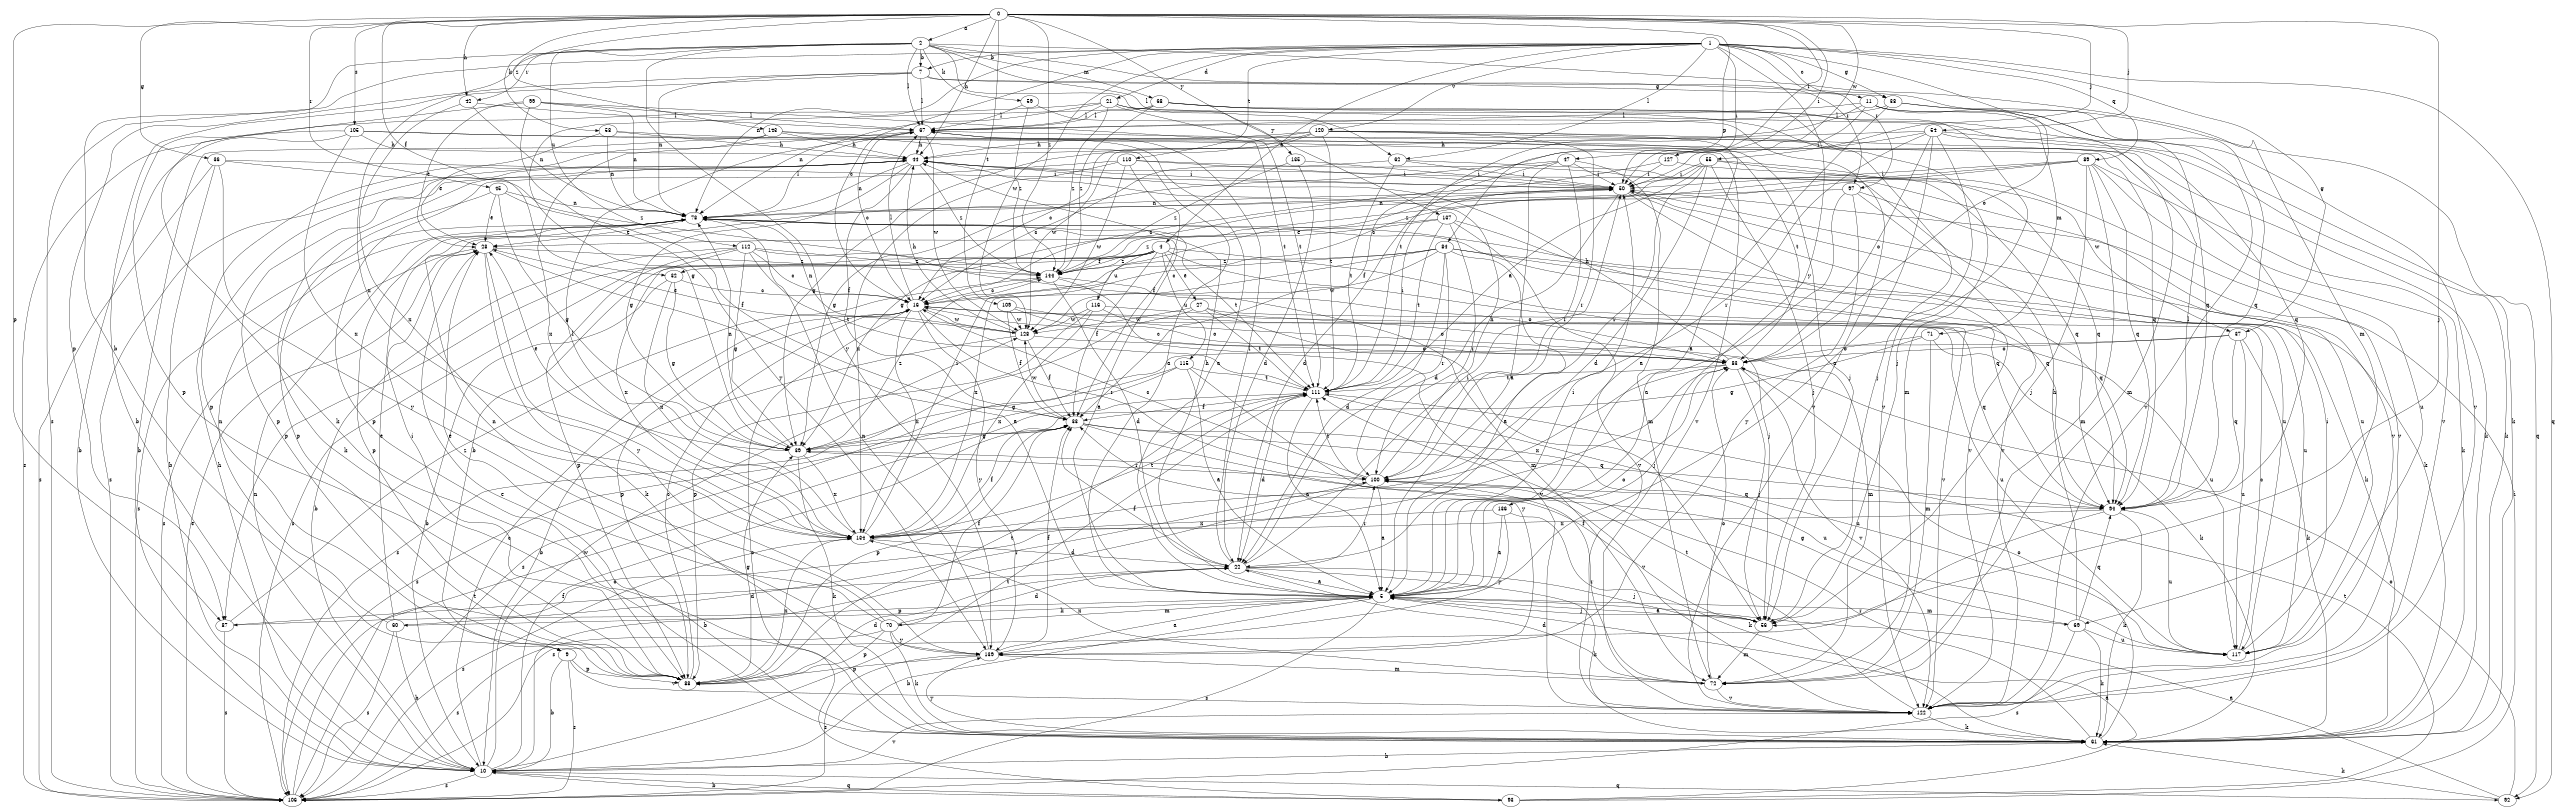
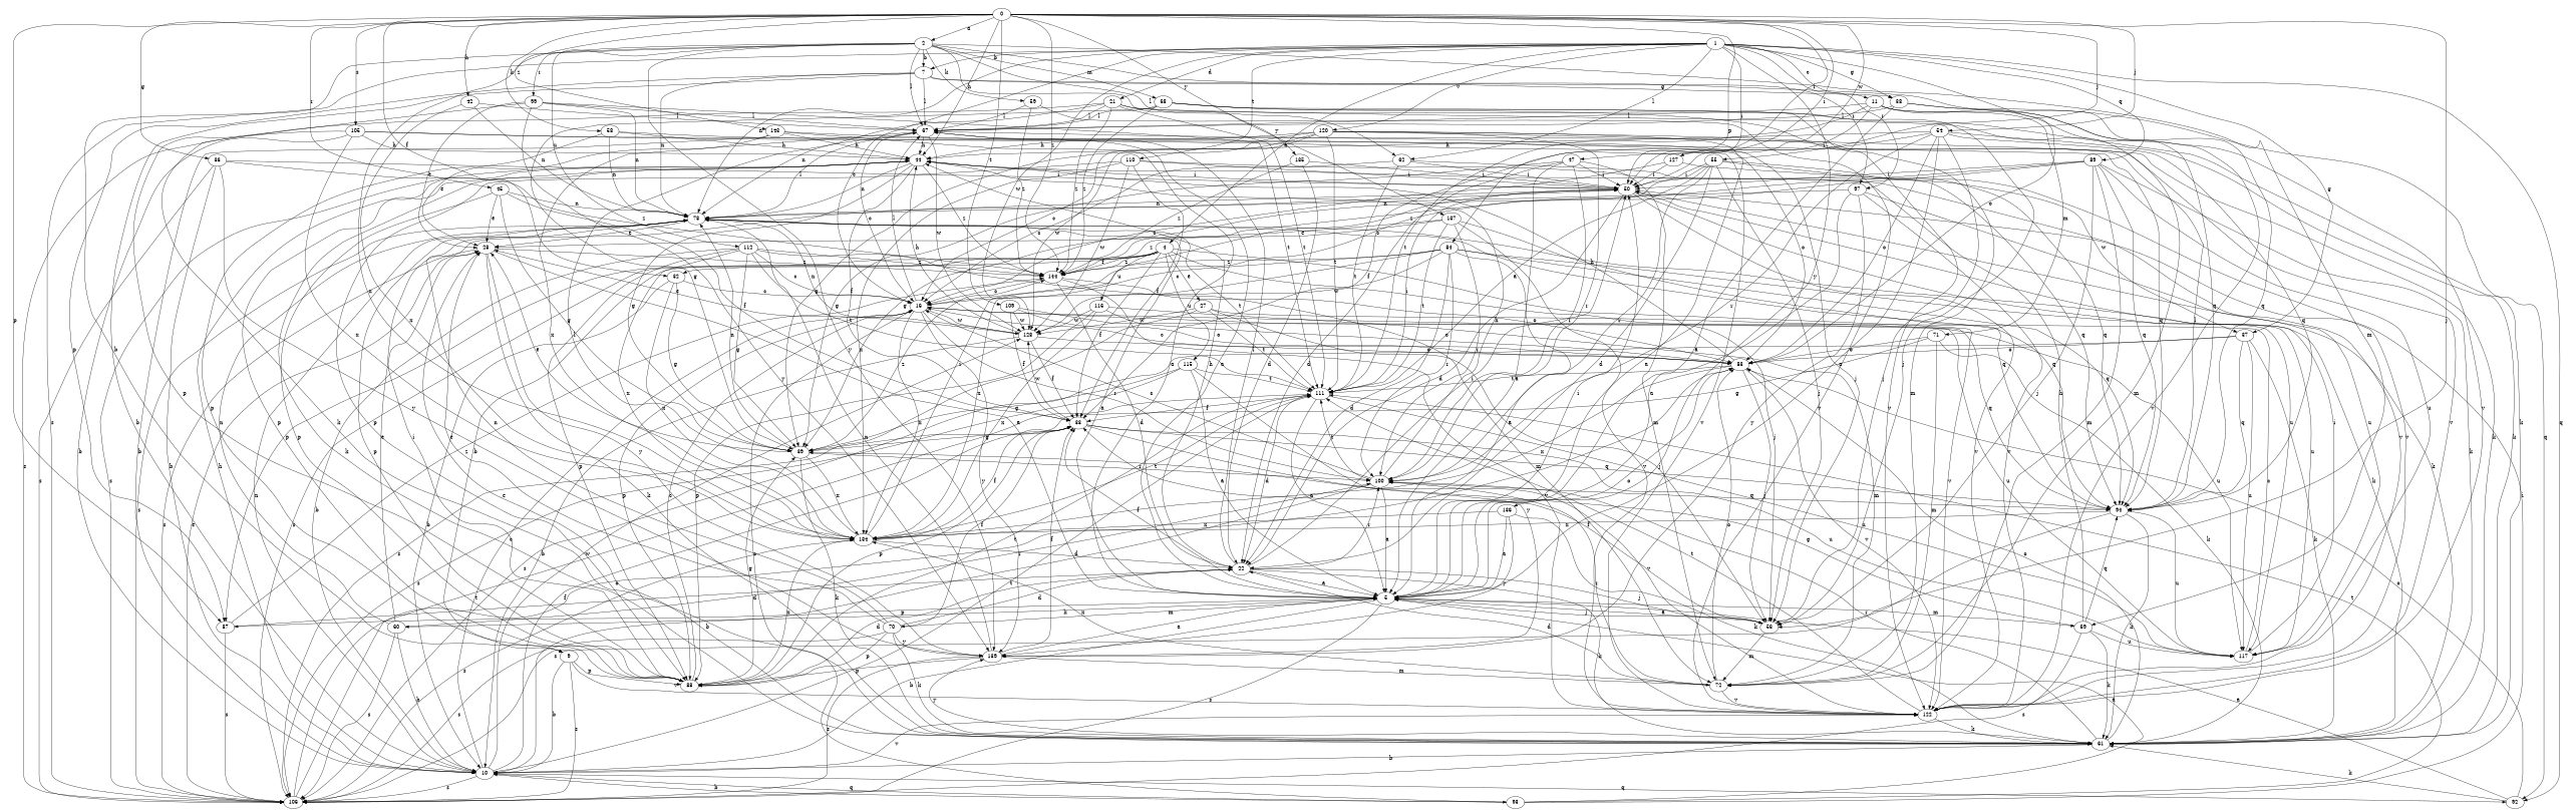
  strict digraph {
    0
    2
    32
    36
    42
    44
    47
    50
    54
    55
    56
    58
    84
    87
    n15 [label=45]
    105
    109
    127
    135
    143
    144
    7
    62
    97
    9
    59
    67
    68
    69
    99
    112
    134
    137
    139
    16
    10
    39
    106
    78
    33
    88
    61
    5
    100
    72
    22
    122
    117
    83
    94
    111
    28
    128
    37
    1
    4
    11
    21
    38
    89
    92
    110
    120
    136
    27
    115
    116
    71
    60
    70
    93
    0 -> 2 [label=a]
    0 -> 32 [label=f]
    0 -> 36 [label=g]
    0 -> 42 [label=h]
    0 -> 44 [label=h]
    0 -> 47 [label=i]
    0 -> 50 [label=i]
    0 -> 54 [label=j]
    0 -> 55 [label=j]
    0 -> 56 [label=j]
    0 -> 58 [label=k]
    0 -> 84 [label=p]
    0 -> 87 [label=p]
    0 -> n15 [label=r]
    0 -> 105 [label=s]
    0 -> 109 [label=t]
    0 -> 127 [label=w]
    0 -> 135 [label=y]
    0 -> 143 [label=z]
    0 -> 144 [label=z]
    2 -> 7 [label=b]
    2 -> 62 [label=l]
    2 -> 97 [label=r]
    2 -> 9 [label=b]
    2 -> 59 [label=k]
    2 -> 67 [label=l]
    2 -> 68 [label=m]
    2 -> 69 [label=m]
-   2 -> 42 [label=r]
+   2 -> 99 [label=r]
    2 -> 112 [label=u]
    2 -> 134 [label=x]
    2 -> 137 [label=y]
    2 -> 139 [label=y]
    32 -> 134 [label=x]
    32 -> 16 [label=c]
    32 -> 10 [label=b]
    32 -> 39 [label=g]
    36 -> 50 [label=i]
    36 -> 144 [label=z]
    36 -> 139 [label=y]
    36 -> 10 [label=b]
    36 -> 106 [label=s]
    42 -> 67 [label=l]
    42 -> 134 [label=x]
    42 -> 78 [label=n]
    44 -> 50 [label=i]
    44 -> 144 [label=z]
    44 -> 39 [label=g]
    44 -> 106 [label=s]
    44 -> 78 [label=n]
    44 -> 33 [label=f]
    44 -> 88 [label=p]
    44 -> 61 [label=k]
    47 -> 50 [label=i]
    47 -> 39 [label=g]
    47 -> 5 [label=a]
    47 -> 100 [label=r]
    47 -> 72 [label=m]
    47 -> 22 [label=d]
    50 -> 78 [label=n]
    50 -> 61 [label=k]
    50 -> 22 [label=d]
    50 -> 122 [label=v]
    50 -> 117 [label=u]
    54 -> 44 [label=h]
    54 -> 56 [label=j]
    54 -> 33 [label=f]
    54 -> 61 [label=k]
    54 -> 5 [label=a]
    54 -> 100 [label=r]
    54 -> 83 [label=o]
    54 -> 94 [label=q]
    55 -> 50 [label=i]
    55 -> 56 [label=j]
    55 -> 39 [label=g]
    55 -> 100 [label=r]
    55 -> 22 [label=d]
    55 -> 122 [label=v]
    55 -> 94 [label=q]
    55 -> 111 [label=a]
    56 -> 33 [label=f]
    56 -> 5 [label=a]
    56 -> 72 [label=m]
    58 -> 44 [label=h]
    58 -> 56 [label=j]
    58 -> 78 [label=n]
    58 -> 28 [label=e]
    84 -> 144 [label=z]
    84 -> 134 [label=x]
    84 -> 16 [label=c]
    84 -> 5 [label=a]
    84 -> 100 [label=r]
    84 -> 22 [label=d]
    84 -> 117 [label=u]
    84 -> 94 [label=q]
    84 -> 128 [label=w]
    87 -> 144 [label=z]
    87 -> 106 [label=s]
    87 -> 22 [label=d]
    n15 -> 39 [label=g]
    n15 -> 78 [label=n]
    n15 -> 33 [label=f]
    n15 -> 88 [label=p]
    n15 -> 28 [label=e]
    105 -> 44 [label=h]
    105 -> 134 [label=x]
    105 -> 10 [label=b]
    105 -> 106 [label=s]
    105 -> 122 [label=v]
-   105 -> 83 [label=t]
+   105 -> 83 [label=o]
    109 -> 33 [label=f]
    109 -> 117 [label=u]
    109 -> 83 [label=o]
    109 -> 128 [label=w]
    127 -> 50 [label=i]
    127 -> 16 [label=c]
    127 -> 37 [label=w]
    135 -> 50 [label=i]
    135 -> 144 [label=z]
    135 -> 22 [label=d]
    143 -> 44 [label=h]
    143 -> 10 [label=b]
    143 -> 88 [label=p]
    143 -> 5 [label=a]
    143 -> 94 [label=q]
    144 -> 16 [label=c]
    144 -> 22 [label=d]
    144 -> 122 [label=v]
    144 -> 83 [label=o]
    7 -> 87 [label=p]
    7 -> 67 [label=l]
    7 -> 10 [label=b]
    7 -> 78 [label=n]
    7 -> 38 [label=g]
    7 -> 92 [label=q]
    62 -> 50 [label=i]
    62 -> 16 [label=c]
    62 -> 94 [label=q]
    62 -> 111 [label=t]
    97 -> 139 [label=y]
    97 -> 78 [label=n]
    97 -> 5 [label=a]
    97 -> 122 [label=v]
    97 -> 117 [label=u]
    9 -> 10 [label=b]
    9 -> 106 [label=s]
    9 -> 88 [label=p]
    9 -> 122 [label=v]
    59 -> 144 [label=z]
    59 -> 67 [label=l]
    59 -> 122 [label=v]
    67 -> 44 [label=h]
    67 -> 134 [label=x]
    67 -> 16 [label=c]
    67 -> 5 [label=a]
    67 -> 128 [label=w]
    68 -> 56 [label=j]
    68 -> 144 [label=z]
    68 -> 67 [label=l]
    68 -> 39 [label=g]
    68 -> 72 [label=m]
    68 -> 122 [label=v]
    69 -> 44 [label=h]
    69 -> 39 [label=g]
    69 -> 106 [label=s]
    69 -> 61 [label=k]
    69 -> 117 [label=u]
    69 -> 94 [label=q]
    99 -> 67 [label=l]
    99 -> 139 [label=y]
    99 -> 78 [label=n]
    99 -> 61 [label=k]
    99 -> 111 [label=t]
    99 -> 28 [label=e]
    112 -> 144 [label=z]
    112 -> 134 [label=x]
    112 -> 16 [label=c]
    112 -> 10 [label=b]
    112 -> 39 [label=g]
    112 -> 88 [label=p]
    112 -> 72 [label=m]
    112 -> 111 [label=t]
    134 -> 50 [label=i]
    134 -> 67 [label=l]
    134 -> 106 [label=s]
    134 -> 33 [label=f]
    134 -> 22 [label=d]
    134 -> 111 [label=t]
    137 -> 144 [label=z]
    137 -> 100 [label=r]
    137 -> 122 [label=v]
    137 -> 94 [label=q]
    137 -> 111 [label=t]
    137 -> 28 [label=e]
    139 -> 106 [label=s]
    139 -> 78 [label=n]
    139 -> 33 [label=f]
    139 -> 88 [label=p]
    139 -> 5 [label=a]
    139 -> 72 [label=m]
    16 -> 67 [label=l]
    16 -> 134 [label=x]
    16 -> 139 [label=y]
    16 -> 88 [label=p]
    16 -> 100 [label=r]
    16 -> 117 [label=u]
    16 -> 128 [label=w]
    10 -> 44 [label=h]
    10 -> 16 [label=c]
    10 -> 106 [label=s]
    10 -> 78 [label=n]
    10 -> 33 [label=f]
    10 -> 122 [label=v]
    10 -> 111 [label=t]
    10 -> 128 [label=w]
    10 -> 92 [label=q]
    10 -> 93 [label=q]
    39 -> 144 [label=z]
    39 -> 134 [label=x]
    39 -> 78 [label=n]
    39 -> 61 [label=k]
    39 -> 100 [label=r]
    39 -> 28 [label=e]
    106 -> 83 [label=o]
    106 -> 111 [label=t]
    106 -> 28 [label=e]
    78 -> 67 [label=l]
    78 -> 106 [label=s]
    78 -> 88 [label=p]
    78 -> 61 [label=k]
    78 -> 5 [label=a]
    78 -> 94 [label=q]
    78 -> 111 [label=t]
    78 -> 28 [label=e]
    33 -> 39 [label=g]
    33 -> 88 [label=p]
    33 -> 122 [label=v]
    33 -> 117 [label=u]
    33 -> 94 [label=q]
    33 -> 128 [label=w]
    88 -> 50 [label=i]
    88 -> 134 [label=x]
    88 -> 16 [label=c]
    88 -> 39 [label=g]
    88 -> 22 [label=d]
    88 -> 111 [label=t]
    61 -> 139 [label=y]
    61 -> 10 [label=b]
    61 -> 100 [label=r]
    61 -> 83 [label=o]
    61 -> 28 [label=e]
    5 -> 50 [label=i]
    5 -> 56 [label=j]
    5 -> 87 [label=p]
    5 -> 69 [label=m]
    5 -> 10 [label=b]
    5 -> 106 [label=s]
    5 -> 33 [label=f]
    5 -> 83 [label=o]
    5 -> 60 [label=k]
    5 -> 70 [label=m]
    100 -> 44 [label=h]
    100 -> 16 [label=c]
    100 -> 10 [label=b]
    100 -> 5 [label=a]
    100 -> 94 [label=q]
    100 -> 111 [label=t]
    72 -> 134 [label=x]
    72 -> 100 [label=r]
    72 -> 22 [label=d]
    72 -> 122 [label=v]
    72 -> 83 [label=o]
    22 -> 44 [label=h]
    22 -> 50 [label=i]
    22 -> 56 [label=j]
    22 -> 67 [label=l]
    22 -> 61 [label=k]
    22 -> 5 [label=a]
    22 -> 100 [label=r]
    122 -> 61 [label=k]
    122 -> 111 [label=t]
    117 -> 50 [label=i]
    117 -> 16 [label=c]
    83 -> 44 [label=h]
    83 -> 56 [label=j]
    83 -> 134 [label=x]
    83 -> 16 [label=c]
    83 -> 122 [label=v]
    83 -> 111 [label=t]
    94 -> 67 [label=l]
    94 -> 134 [label=x]
    94 -> 106 [label=s]
    94 -> 61 [label=k]
    94 -> 117 [label=u]
    111 -> 50 [label=i]
    111 -> 33 [label=f]
    111 -> 5 [label=a]
    111 -> 22 [label=d]
    111 -> 117 [label=u]
    28 -> 144 [label=z]
    28 -> 139 [label=y]
    28 -> 106 [label=s]
    28 -> 61 [label=k]
    28 -> 5 [label=a]
    128 -> 44 [label=h]
    128 -> 10 [label=b]
    128 -> 78 [label=n]
    128 -> 33 [label=f]
    128 -> 83 [label=o]
    128 -> 28 [label=e]
    37 -> 106 [label=s]
    37 -> 61 [label=k]
    37 -> 117 [label=u]
    37 -> 83 [label=o]
    37 -> 94 [label=q]
    1 -> 50 [label=i]
    1 -> 7 [label=b]
    1 -> 62 [label=l]
    1 -> 97 [label=r]
    1 -> 16 [label=c]
    1 -> 106 [label=s]
    1 -> 78 [label=n]
    1 -> 83 [label=o]
    1 -> 128 [label=w]
    1 -> 37 [label=g]
    1 -> 4 [label=a]
    1 -> 11 [label=c]
    1 -> 21 [label=d]
    1 -> 38 [label=g]
    1 -> 89 [label=q]
    1 -> 92 [label=q]
    1 -> 110 [label=t]
    1 -> 120 [label=v]
    1 -> 136 [label=y]
    4 -> 32 [label=f]
    4 -> 56 [label=j]
    4 -> 87 [label=p]
    4 -> 144 [label=z]
    4 -> 9 [label=b]
    4 -> 106 [label=s]
    4 -> 33 [label=f]
    4 -> 122 [label=v]
    4 -> 27 [label=e]
    4 -> 115 [label=u]
    4 -> 116 [label=u]
    11 -> 50 [label=i]
    11 -> 67 [label=l]
    11 -> 122 [label=v]
    11 -> 94 [label=q]
    11 -> 111 [label=t]
    11 -> 71 [label=m]
    21 -> 144 [label=z]
    21 -> 67 [label=l]
    21 -> 78 [label=n]
    21 -> 88 [label=p]
    21 -> 61 [label=k]
    21 -> 72 [label=m]
    21 -> 111 [label=t]
    38 -> 67 [label=l]
    38 -> 5 [label=a]
    38 -> 122 [label=v]
    38 -> 94 [label=q]
    89 -> 50 [label=i]
    89 -> 56 [label=j]
    89 -> 144 [label=z]
    89 -> 16 [label=c]
    89 -> 61 [label=k]
    89 -> 72 [label=m]
    89 -> 117 [label=u]
    89 -> 94 [label=q]
    92 -> 61 [label=k]
    92 -> 5 [label=a]
    92 -> 83 [label=o]
    110 -> 50 [label=i]
    110 -> 134 [label=x]
    110 -> 33 [label=f]
    110 -> 88 [label=p]
    110 -> 122 [label=v]
    110 -> 128 [label=w]
    120 -> 44 [label=h]
    120 -> 16 [label=c]
    120 -> 39 [label=g]
    120 -> 61 [label=k]
    120 -> 5 [label=a]
    120 -> 100 [label=r]
    120 -> 122 [label=v]
    120 -> 111 [label=t]
    120 -> 128 [label=w]
    136 -> 134 [label=x]
    136 -> 139 [label=y]
    136 -> 61 [label=k]
    136 -> 5 [label=a]
    27 -> 56 [label=j]
    27 -> 106 [label=s]
    27 -> 94 [label=q]
    27 -> 111 [label=t]
    27 -> 128 [label=w]
    115 -> 139 [label=y]
    115 -> 39 [label=g]
    115 -> 106 [label=s]
    115 -> 5 [label=a]
    115 -> 111 [label=t]
    116 -> 134 [label=x]
    116 -> 88 [label=p]
    116 -> 72 [label=m]
    116 -> 83 [label=o]
    116 -> 128 [label=w]
    71 -> 39 [label=g]
    71 -> 61 [label=k]
    71 -> 72 [label=m]
    71 -> 83 [label=o]
    60 -> 10 [label=b]
    60 -> 106 [label=s]
    60 -> 78 [label=n]
    60 -> 100 [label=r]
    60 -> 28 [label=e]
    70 -> 139 [label=y]
    70 -> 106 [label=s]
    70 -> 78 [label=n]
    70 -> 33 [label=f]
    70 -> 88 [label=p]
    70 -> 61 [label=k]
    70 -> 22 [label=d]
    70 -> 28 [label=e]
    93 -> 50 [label=i]
    93 -> 16 [label=c]
    93 -> 10 [label=b]
    93 -> 5 [label=a]
    93 -> 111 [label=t]
  }
